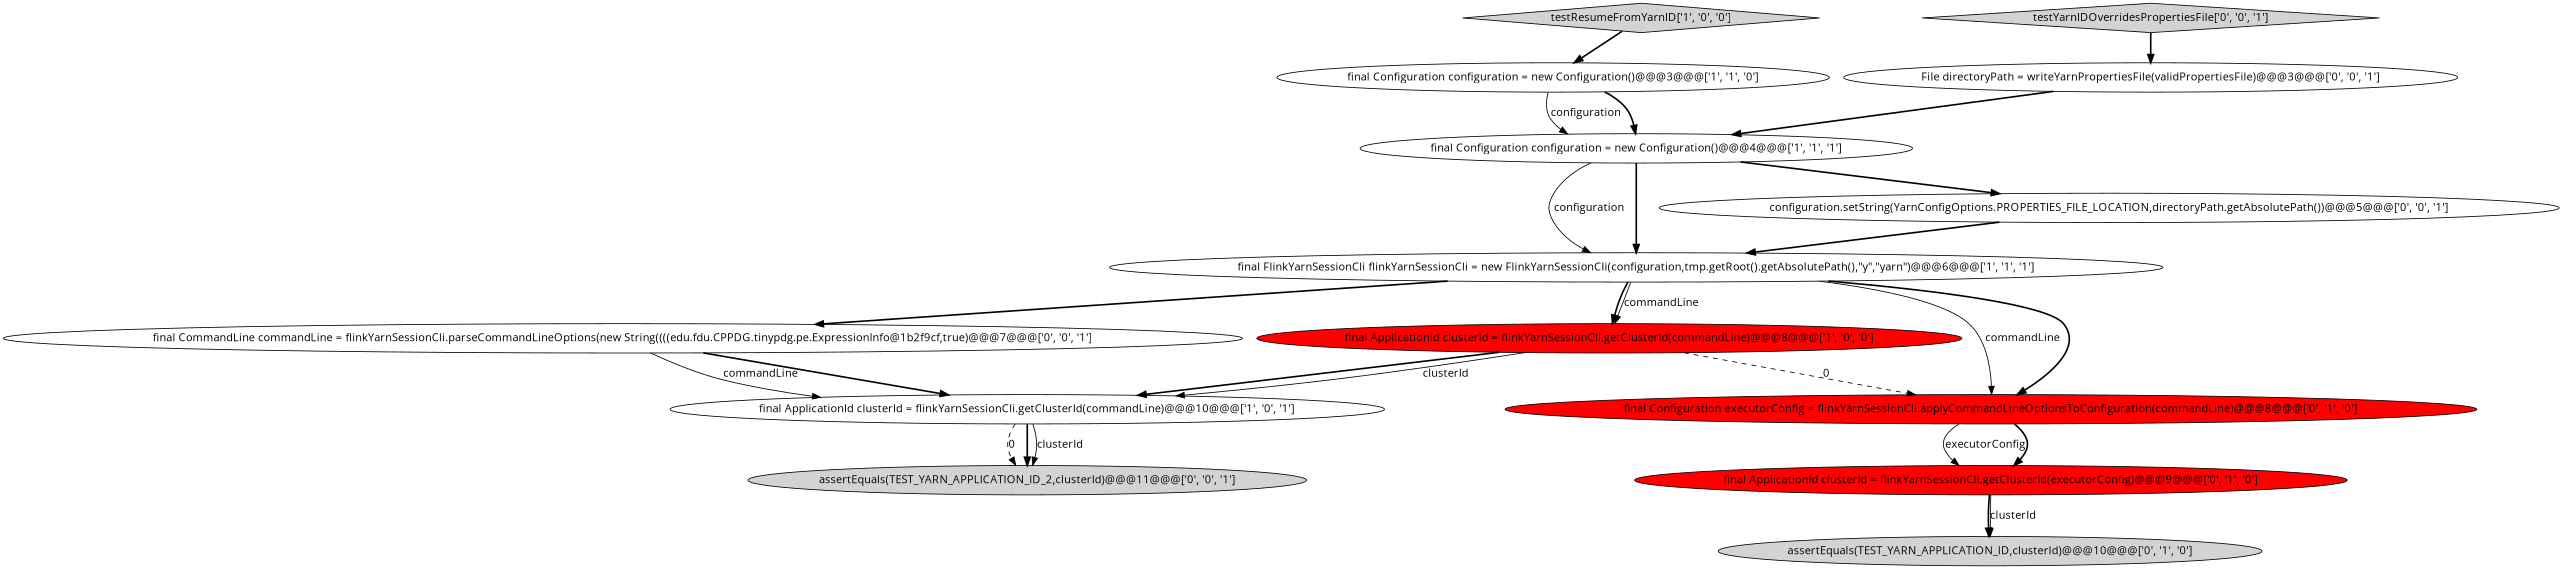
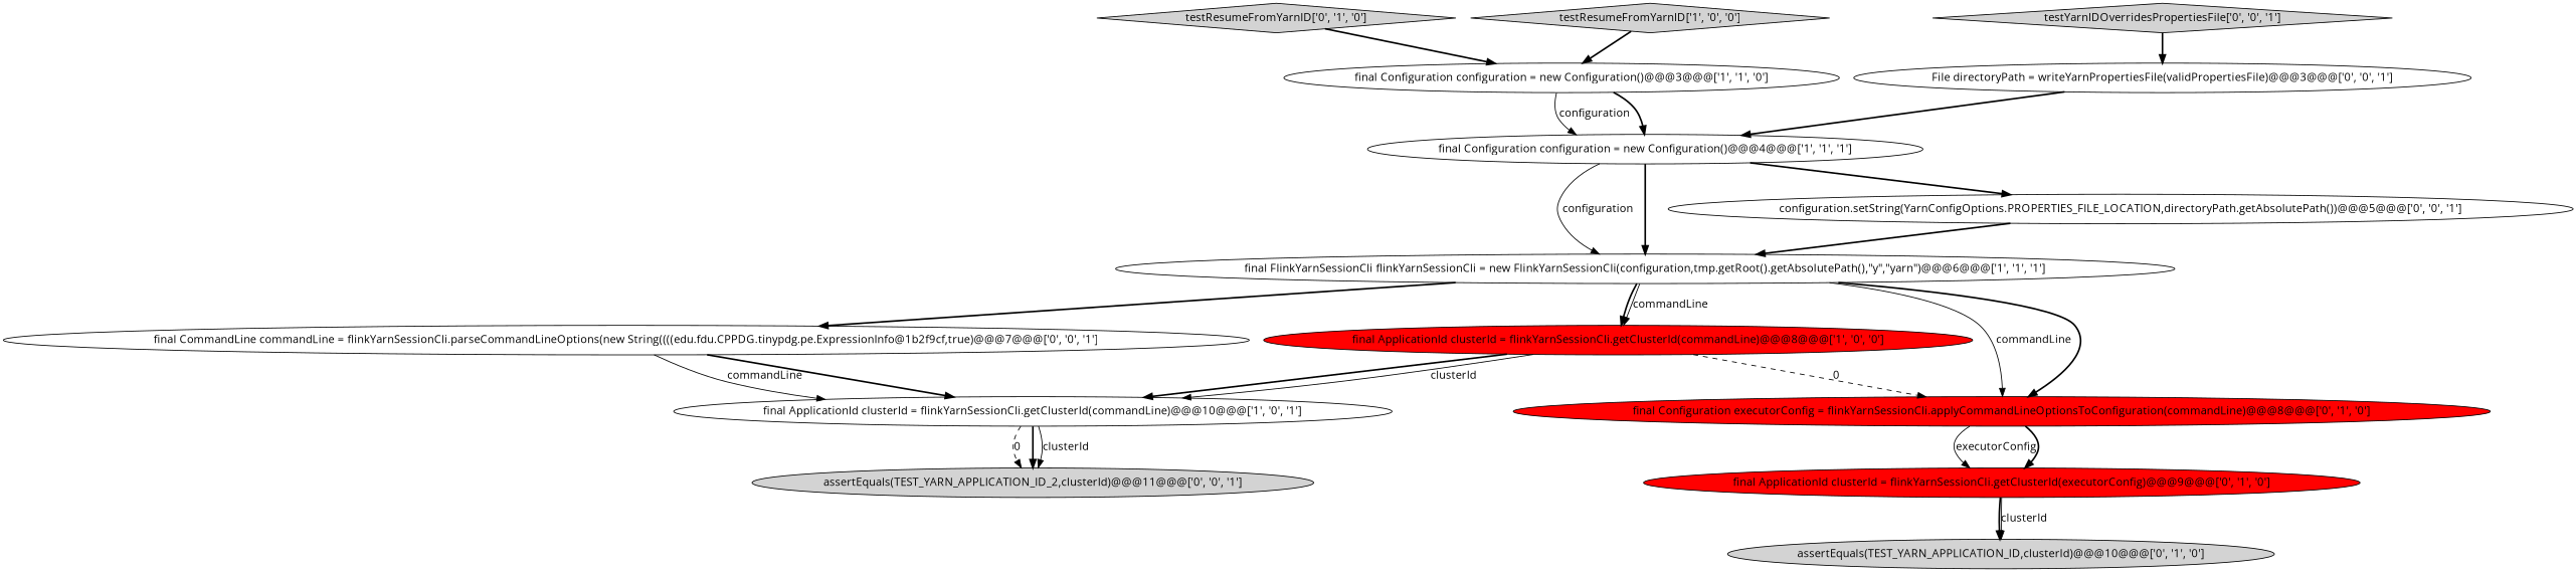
  digraph {
    fontname="Open Sans"
    node [fillcolor=white shape=ellipse style=filled fontname="Open Sans"]
    edge [style=bold fontname="Open Sans"]
+   n1 [fillcolor=lightgray label="testResumeFromYarnID['0', '1', '0']" shape=diamond]
    n2 [label="final Configuration configuration = new Configuration()@@@3@@@['1', '1', '0']"]
    n3 [fillcolor=lightgray label="testYarnIDOverridesPropertiesFile['0', '0', '1']" shape=diamond]
    n4 [label="File directoryPath = writeYarnPropertiesFile(validPropertiesFile)@@@3@@@['0', '0', '1']"]
    n5 [label="final CommandLine commandLine = flinkYarnSessionCli.parseCommandLineOptions(new String((((edu.fdu.CPPDG.tinypdg.pe.ExpressionInfo@1b2f9cf,true)@@@7@@@['0', '0', '1']"]
    n6 [label="final ApplicationId clusterId = flinkYarnSessionCli.getClusterId(commandLine)@@@10@@@['1', '0', '1']"]
    n7 [label="final Configuration configuration = new Configuration()@@@4@@@['1', '1', '1']"]
    n8 [label="final FlinkYarnSessionCli flinkYarnSessionCli = new FlinkYarnSessionCli(configuration,tmp.getRoot().getAbsolutePath(),\"y\",\"yarn\")@@@6@@@['1', '1', '1']"]
    n9 [label="configuration.setString(YarnConfigOptions.PROPERTIES_FILE_LOCATION,directoryPath.getAbsolutePath())@@@5@@@['0', '0', '1']"]
    n10 [fillcolor=lightgray label="testResumeFromYarnID['1', '0', '0']" shape=diamond]
    n11 [fillcolor=red label="final ApplicationId clusterId = flinkYarnSessionCli.getClusterId(commandLine)@@@8@@@['1', '0', '0']"]
    n12 [fillcolor=red label="final Configuration executorConfig = flinkYarnSessionCli.applyCommandLineOptionsToConfiguration(commandLine)@@@8@@@['0', '1', '0']"]
    n13 [fillcolor=lightgray label="assertEquals(TEST_YARN_APPLICATION_ID,clusterId)@@@10@@@['0', '1', '0']"]
    n14 [fillcolor=red label="final ApplicationId clusterId = flinkYarnSessionCli.getClusterId(executorConfig)@@@9@@@['0', '1', '0']"]
    n15 [fillcolor=lightgray label="assertEquals(TEST_YARN_APPLICATION_ID_2,clusterId)@@@11@@@['0', '0', '1']"]
+   n1 -> n2
    n2 -> n7
    n2 -> n7 [label=configuration style=solid]
    n3 -> n4
    n4 -> n7
    n5 -> n6
    n5 -> n6 [label=commandLine style=solid]
    n6 -> n15 [label=clusterId style=solid]
    n6 -> n15 [label=0 style=dashed]
    n6 -> n15
    n7 -> n8 [label=configuration style=solid]
    n7 -> n8
    n7 -> n9
    n8 -> n5
    n8 -> n11 [label=commandLine style=solid]
    n8 -> n11
    n8 -> n12 [label=commandLine style=solid]
    n8 -> n12
    n9 -> n8
    n10 -> n2
    n11 -> n6
    n11 -> n6 [label=clusterId style=solid]
    n11 -> n12 [label=0 style=dashed]
    n12 -> n14 [label=executorConfig style=solid]
    n12 -> n14
    n14 -> n13
    n14 -> n13 [label=clusterId style=solid]
  }
